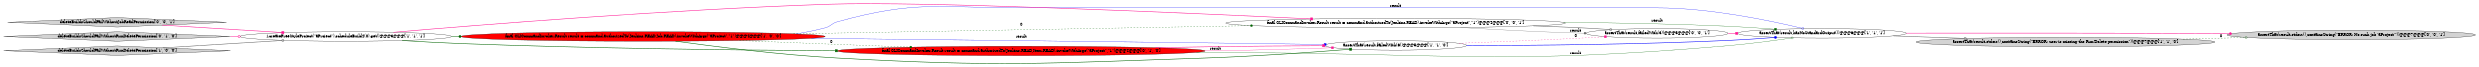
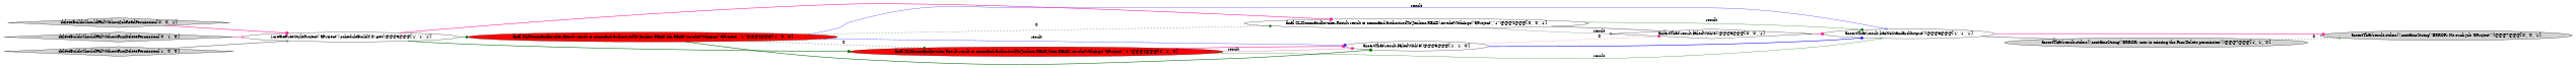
  digraph {
    rankdir=LR
    node [fillcolor=white shape=ellipse style=filled]
    edge [style=bold color=deeppink arrowhead=box]
    n1 [label="assertThat(result,hasNoStandardOutput())@@@6@@@['1', '1', '1']"]
    n2 [fillcolor=lightgray label="assertThat(result.stderr(),containsString(\"ERROR: No such job 'aProject'\"))@@@7@@@['0', '0', '1']"]
    n3 [fillcolor=lightgray label="assertThat(result.stderr(),containsString(\"ERROR: user is missing the Run/Delete permission\"))@@@7@@@['1', '1', '0']"]
    n4 [fillcolor=red label="final CLICommandInvoker.Result result = command.authorizedTo(Jenkins.READ,Job.READ).invokeWithArgs(\"aProject\",\"1\")@@@4@@@['1', '0', '0']"]
    n5 [label="assertThat(result,failedWith(6))@@@5@@@['1', '1', '0']"]
    n6 [label="final CLICommandInvoker.Result result = command.authorizedTo(Jenkins.READ).invokeWithArgs(\"aProject\",\"1\")@@@4@@@['0', '0', '1']"]
    n7 [fillcolor=red label="final CLICommandInvoker.Result result = command.authorizedTo(Jenkins.READ,Item.READ).invokeWithArgs(\"aProject\",\"1\")@@@4@@@['0', '1', '0']"]
    n8 [fillcolor=lightgray label="deleteBuildsShouldFailWithoutJobReadPermission['0', '0', '1']" shape=diamond]
    n9 [label="j.createFreeStyleProject(\"aProject\").scheduleBuild2(0).get()@@@3@@@['1', '1', '1']"]
-   n10 [label="assertThat(result,failedWith(3))@@@5@@@['0', '0', '1']"]
+   n10 [label="assertThat(result,failedWith(3))@@@5@@@['0', '0', '1']" shape=diamond]
    n11 [fillcolor=lightgray label="deleteBuildsShouldFailWithoutRunDeletePermission['0', '1', '0']" shape=diamond]
    n12 [fillcolor=lightgray label="deleteBuildsShouldFailWithoutRunDeletePermission['1', '0', '0']" shape=diamond]
    n1 -> n2 [arrowhead=dot]
    n1 -> n3 [color=gray40 arrowhead=odot]
    n3 -> n2 [label=0 style=dashed color=darkgreen arrowhead=odot]
    n4 -> n1 [label=result style=solid color=blue arrowhead=odot]
    n4 -> n5 [color=darkgreen]
    n4 -> n5 [label=result style=solid color=blue]
    n4 -> n6 [label=0 style=dashed color=darkgreen arrowhead=dot]
    n4 -> n7 [label=0 style=dashed color=darkgreen arrowhead=dot]
    n5 -> n1 [color=blue arrowhead=dot]
    n5 -> n10 [label=0 style=dashed]
    n6 -> n1 [label=result style=solid color=darkgreen]
    n6 -> n10 [color=gray40 arrowhead=odot]
    n6 -> n10 [label=result style=solid color=gray40 arrowhead=dot]
    n7 -> n1 [label=result style=solid color=darkgreen arrowhead=odot]
    n7 -> n5 [label=result style=solid]
    n7 -> n5
    n8 -> n9
    n9 -> n4 [color=darkgreen arrowhead=dot]
    n9 -> n6
    n9 -> n7 [color=darkgreen]
    n10 -> n1
    n11 -> n9 [arrowhead=odot]
    n12 -> n9 [color=gray40 arrowhead=odot]
  }
